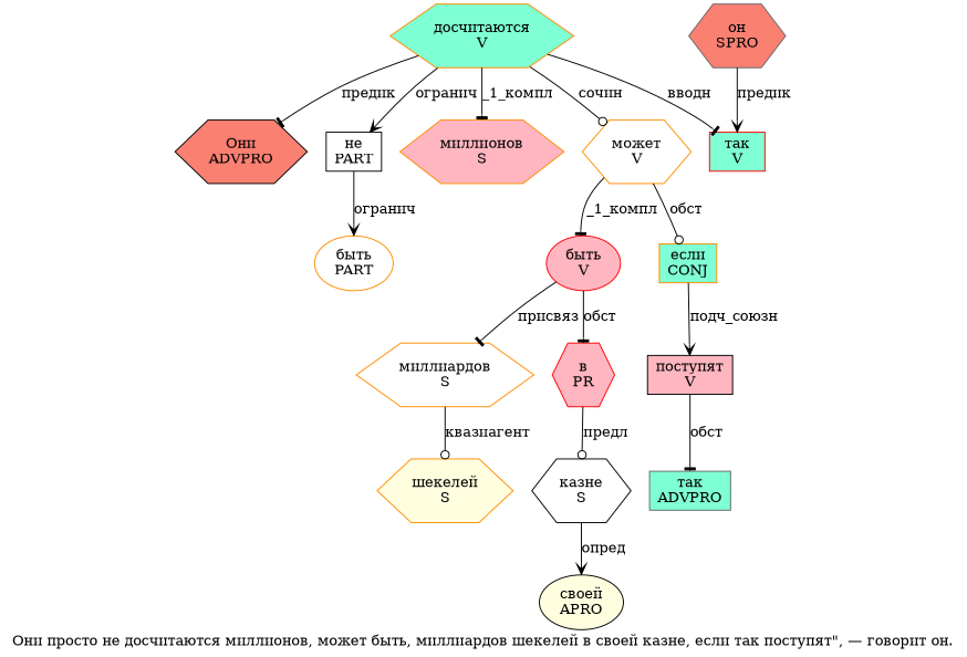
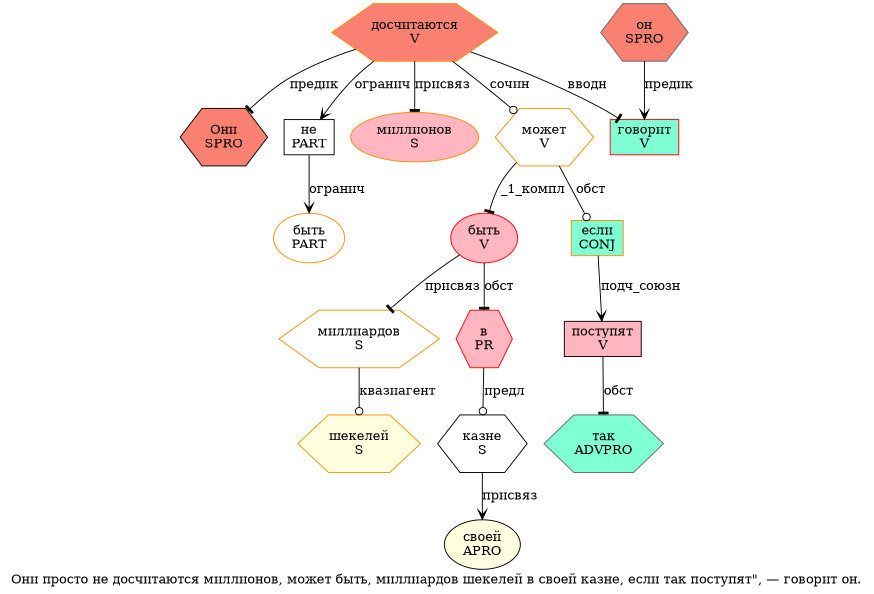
  digraph {
    label="Они просто не досчитаются миллионов, может быть, миллиардов шекелей в своей казне, если так поступят\", — говорит он."
    node [color=darkorange fillcolor=white penwidth=1 shape=hexagon style=filled]
    edge [arrowhead=tee]
-   n1 [color=black fillcolor=salmon label="Они\nADVPRO"]
+   n1 [color=black fillcolor=salmon label="Они\nSPRO"]
    n2 [label="быть\nPART" shape=ellipse]
    n3 [color=black label="не\nPART" shape=box]
-   n4 [fillcolor=aquamarine label="досчитаются\nV"]
-   n5 [fillcolor=lightpink label="миллионов\nS"]
+   n4 [fillcolor=salmon label="досчитаются\nV"]
+   n5 [fillcolor=lightpink label="миллионов\nS" shape=ellipse]
    n6 [label="может\nV"]
-   n7 [color=red fillcolor=aquamarine label="так\nV" shape=box]
+   n7 [color=red fillcolor=aquamarine label="говорит\nV" shape=box]
    n8 [color=red fillcolor=lightpink label="быть\nV" shape=ellipse]
    n9 [fillcolor=aquamarine label="если\nCONJ" shape=box]
    n10 [label="миллиардов\nS"]
    n11 [color=red fillcolor=lightpink label="в\nPR"]
    n12 [color=black fillcolor=lightpink label="поступят\nV" shape=box]
    n13 [fillcolor=lightyellow label="шекелей\nS"]
    n14 [color=black label="казне\nS"]
    n15 [color=black fillcolor=lightyellow label="своей\nAPRO" shape=ellipse]
-   n16 [color=gray40 fillcolor=aquamarine label="так\nADVPRO" shape=box]
+   n16 [color=gray40 fillcolor=aquamarine label="так\nADVPRO"]
    n17 [color=gray40 fillcolor=salmon label="он\nSPRO"]
    n3 -> n2 [arrowhead=vee label="огранич"]
    n4 -> n1 [label="предик"]
    n4 -> n3 [arrowhead=vee label="огранич"]
-   n4 -> n5 [label="_1_компл"]
+   n4 -> n5 [label="присвяз"]
    n4 -> n6 [arrowhead=odot label="сочин"]
    n4 -> n7 [label="вводн"]
    n6 -> n8 [label="_1_компл"]
    n6 -> n9 [arrowhead=odot label="обст"]
    n8 -> n10 [label="присвяз"]
    n8 -> n11 [label="обст"]
    n9 -> n12 [arrowhead=vee label="подч_союзн"]
    n10 -> n13 [arrowhead=odot label="квазиагент"]
    n11 -> n14 [arrowhead=odot label="предл"]
    n12 -> n16 [label="обст"]
-   n14 -> n15 [arrowhead=vee label="опред"]
+   n14 -> n15 [arrowhead=vee label="присвяз"]
    n17 -> n7 [arrowhead=vee label="предик"]
  }
